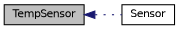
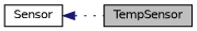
  digraph {
    rankdir=LR
    node [color=black fontname=Helvetica fontsize=10 shape=record style=filled]
    n1 [fillcolor=grey75 fontcolor=black height=0.2 label=TempSensor width=0.4]
    n2 [fillcolor=white height=0.2 label=Sensor width=0.4]
-   n1 -> n2 [color=midnightblue dir=back fontname=Helvetica fontsize=10 labelfontname=Helvetica labelfontsize=10 style=dotted]
+   n2 -> n1 [color=midnightblue dir=back fontname=Helvetica fontsize=10 labelfontname=Helvetica labelfontsize=10 style=dotted]
  }
